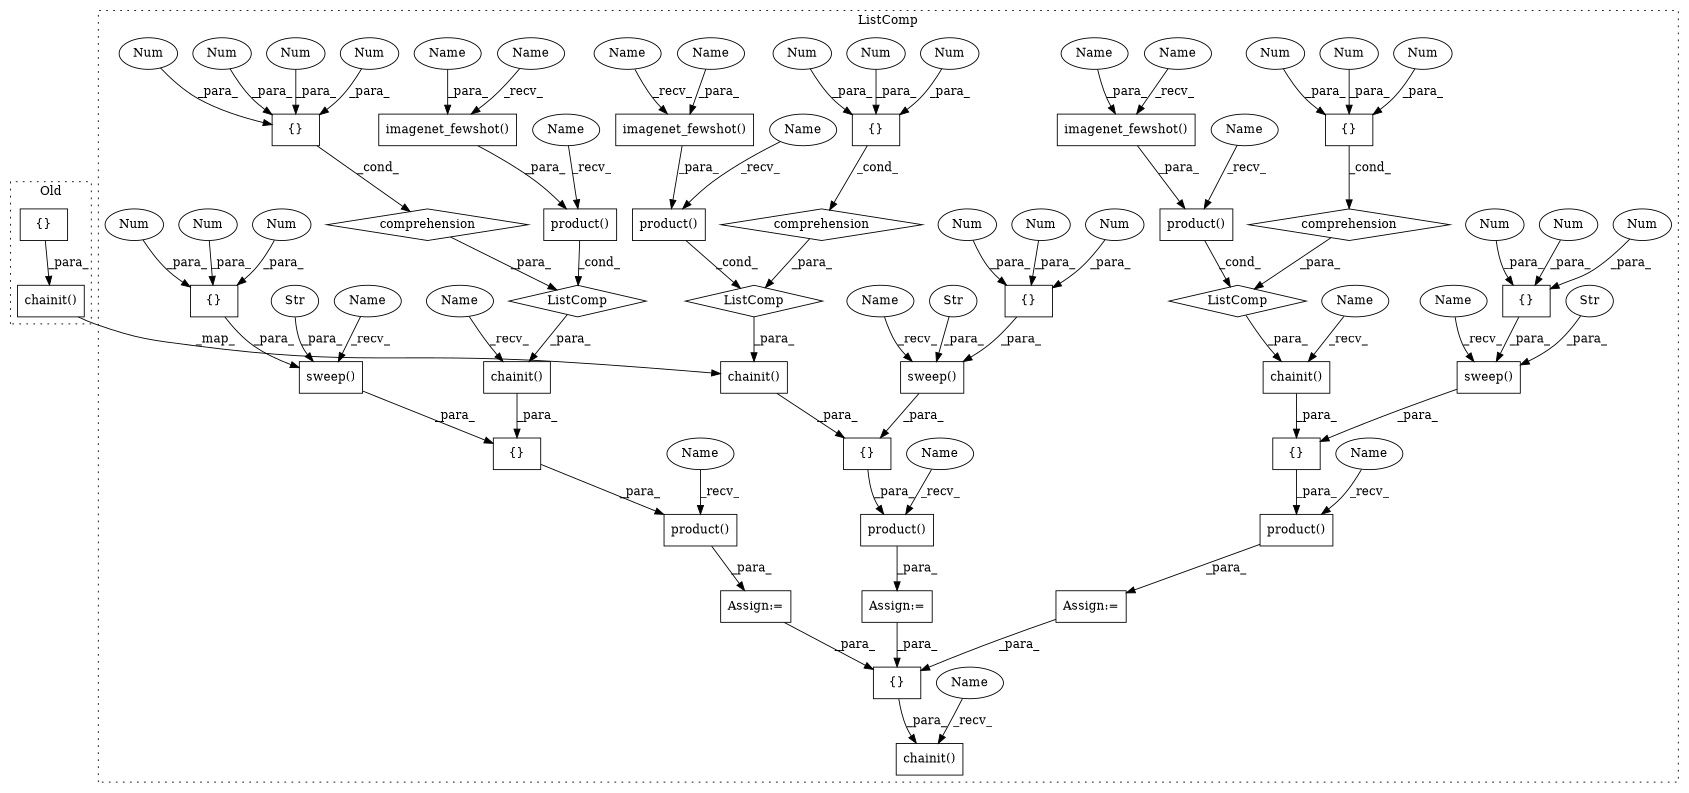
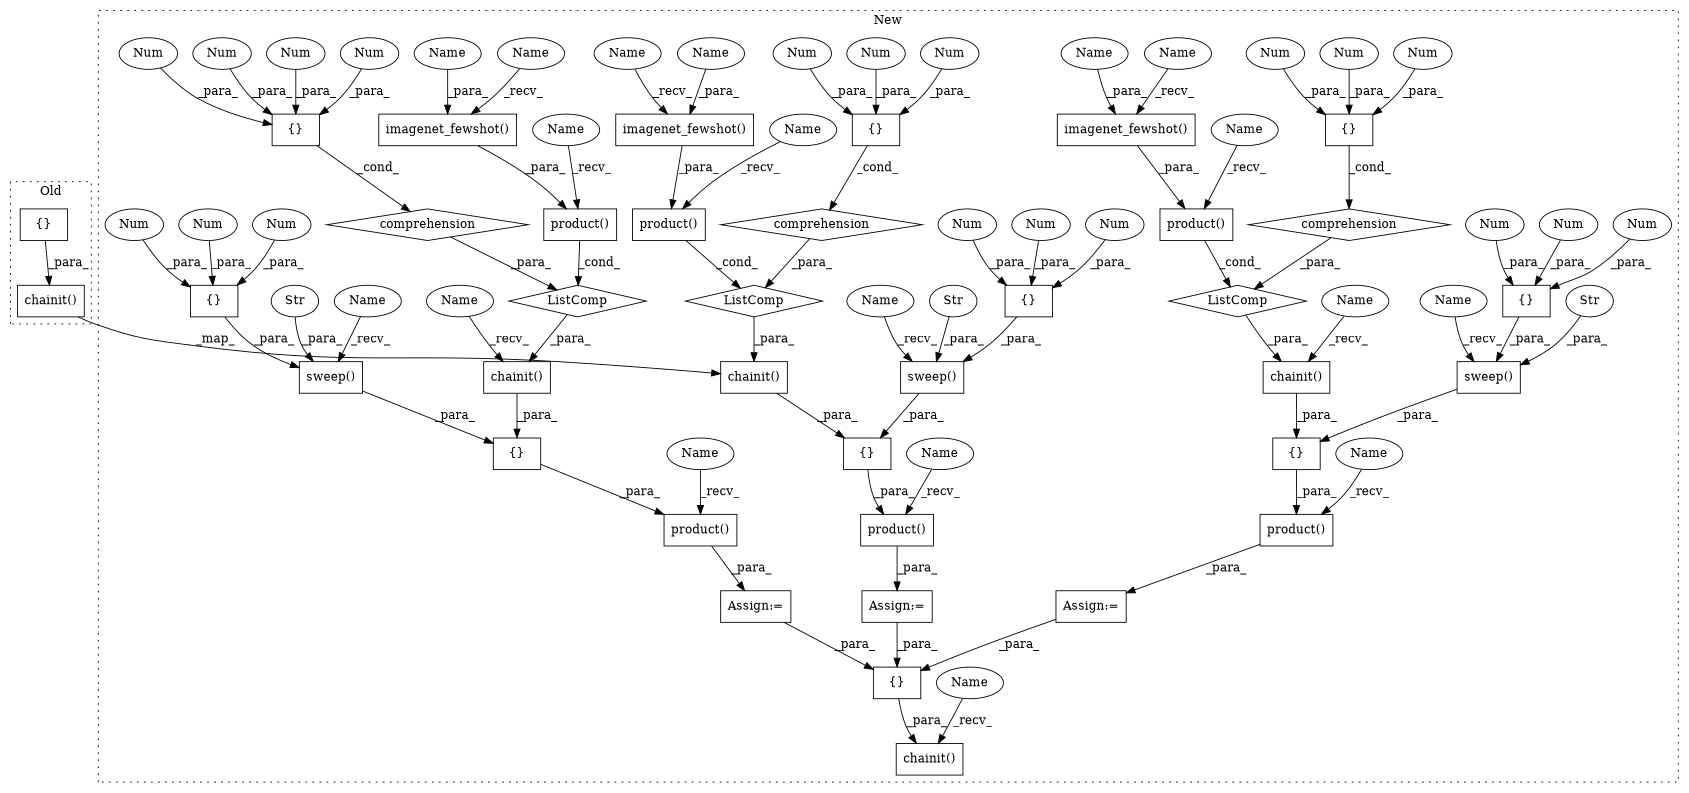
  digraph {
    node [a=76 l=5 shape=ellipse]
    n1 [a=59 l="12,0" label="{}" s="4277,4354" shape=box]
    n2 [a=75 l="14,1" label="chainit()" s="4263,4363" shape=box]
    n3 [a=75 l="14,1" label="product()" s="4869,5149" shape=box]
    n4 [a=59 l="1,0" label="{}" s="5125,5142" shape=box]
    n5 [a=75 l="12,1" label="sweep()" s="5095,5143" shape=box]
    n6 [a=66 l=16 label=Str s=5107]
    n7 [a=59 l="8,0" label="{}" s="4883,5144" shape=box]
    n8 [l=4 label=Num s=5126]
    n9 [a=59 l="1,0" label="{}" s="5066,5077" shape=box]
    n10 [l=4 label=Num s=5132]
    n11 [l=2 label=Num s=5075]
    n12 [l=2 label=Num s=5071]
    n13 [a=75 l="14,1" label="product()" s="4917,5055" shape=box]
    n14 [a=59 l="12,0" label="{}" s="5196,5370" shape=box]
    n15 [a=75 l="12,1" label="sweep()" s="4787,4835" shape=box]
    n16 [a=75 l="44,72" label="imagenet_fewshot()" s="4319,4368" shape=box]
    n17 [a=75 l="12,1" label="sweep()" s="4478,4526" shape=box]
    n18 [a=75 l="44,74" label="imagenet_fewshot()" s="4621,4670" shape=box]
    n19 [a=59 l="1,0" label="{}" s="4817,4834" shape=box]
    n20 [a=75 l="44,75" label="imagenet_fewshot()" s="4931,4980" shape=box]
    n21 [a=59 l="1,0" label="{}" s="4451,4460" shape=box]
    n22 [a=66 l=16 label=Str s=4799]
    n23 [a=59 l="1,0" label="{}" s="4755,4769" shape=box]
    n24 [a=66 l=16 label=Str s=4490]
    n25 [a=59 l="8,0" label="{}" s="4573,4836" shape=box]
    n26 [a=75 l="14,1" label="chainit()" s="5182,5379" shape=box]
    n27 [a=59 l="8,0" label="{}" s="4271,4527" shape=box]
    n28 [a=75 l="14,1" label="chainit()" s="4581,4778" shape=box]
    n29 [a=59 l="1,0" label="{}" s="4508,4525" shape=box]
    n30 [a=106 l=176 label=ListComp s=4293 shape=diamond]
    n31 [l=2 label=Num s=5067]
    n32 [a=106 l=181 label=ListComp s=4905 shape=diamond]
    n33 [l=4 label=Num s=5138]
    n34 [a=106 l=183 label=ListComp s=4595 shape=diamond]
    n35 [l=4 label=Num s=4515]
    n36 [l=1 label=Num s=4455]
    n37 [l=4 label=Num s=4818]
    n38 [l=2 label=Num s=4458]
    n39 [l=1 label=Num s=4756]
    n40 [l=4 label=Num s=4509]
    n41 [l=4 label=Num s=4521]
    n42 [l=4 label=Num s=4830]
    n43 [l=4 label=Num s=4824]
    n44 [l=2 label=Num s=4763]
    n45 [l=2 label=Num s=4759]
    n46 [l=1 label=Num s=4452]
    n47 [a=45 l=3 label=comprehension s=5057 shape=diamond]
    n48 [a=68 l=3 label="Assign:=" s=4254 shape=box]
    n49 [a=68 l=3 label="Assign:=" s=4556 shape=box]
    n50 [a=68 l=3 label="Assign:=" s=4866 shape=box]
    n51 [a=45 l=3 label=comprehension s=4746 shape=diamond]
    n52 [a=75 l="14,1" label="product()" s="4257,4532" shape=box]
    n53 [a=45 l=3 label=comprehension s=4442 shape=diamond]
    n54 [a=75 l="14,1" label="product()" s="4305,4440" shape=box]
    n55 [a=75 l="14,1" label="chainit()" s="4279,4469" shape=box]
    n56 [a=75 l="14,1" label="product()" s="4559,4841" shape=box]
    n57 [a=75 l="14,1" label="chainit()" s="4891,5086" shape=box]
    n58 [l=2 label=Num s=4767]
    n59 [a=75 l="14,1" label="product()" s="4607,4744" shape=box]
    n60 [a=87 label=Name s=4607]
    n61 [a=87 label=Name s=4305]
    n62 [a=87 label=Name s=4975]
    n63 [a=87 label=Name s=4257]
    n64 [a=87 label=Name s=4665]
    n65 [a=87 label=Name s=4891]
    n66 [a=87 label=Name s=4478]
    n67 [a=87 label=Name s=4363]
    n68 [a=87 label=Name s=4869]
    n69 [a=87 label=Name s=5182]
    n70 [a=87 label=Name s=5095]
    n71 [a=87 label=Name s=4559]
    n72 [a=87 label=Name s=4787]
    n73 [a=87 label=Name s=4917]
    n74 [a=87 label=Name s=4581]
    n75 [a=87 l=11 label=Name s=4319]
    n76 [a=87 l=11 label=Name s=4931]
    n77 [a=87 l=11 label=Name s=4621]
    subgraph cluster_1 {
      label=Old
      style=dotted
      n1
      n2
    }
    subgraph cluster_2 {
-     label=ListComp
+     label=New
      style=dotted
      n3
      n4
      n5
      n6
      n7
      n8
      n9
      n10
      n11
      n12
      n13
      n14
      n15
      n16
      n17
      n18
      n19
      n20
      n21
      n22
      n23
      n24
      n25
      n26
      n27
      n28
      n29
      n30
      n31
      n32
      n33
      n34
      n35
      n36
      n37
      n38
      n39
      n40
      n41
      n42
      n43
      n44
      n45
      n46
      n47
      n48
      n49
      n50
      n51
      n52
      n53
      n54
      n55
      n56
      n57
      n58
      n59
      n60
      n61
      n62
      n63
      n64
      n65
      n66
      n67
      n68
      n69
      n70
      n71
      n72
      n73
      n74
      n75
      n76
      n77
    }
    n1 -> n2 [label=_para_]
    n2 -> n55 [label=_map_]
    n3 -> n50 [label=_para_]
    n4 -> n5 [label=_para_]
    n5 -> n7 [label=_para_]
    n6 -> n5 [label=_para_]
    n7 -> n3 [label=_para_]
    n8 -> n4 [label=_para_]
    n9 -> n47 [label=_cond_]
    n10 -> n4 [label=_para_]
    n11 -> n9 [label=_para_]
    n12 -> n9 [label=_para_]
    n13 -> n32 [label=_cond_]
    n14 -> n26 [label=_para_]
    n15 -> n25 [label=_para_]
    n16 -> n54 [label=_para_]
    n17 -> n27 [label=_para_]
    n18 -> n59 [label=_para_]
    n19 -> n15 [label=_para_]
    n20 -> n13 [label=_para_]
    n21 -> n53 [label=_cond_]
    n22 -> n15 [label=_para_]
    n23 -> n51 [label=_cond_]
    n24 -> n17 [label=_para_]
    n25 -> n56 [label=_para_]
    n27 -> n52 [label=_para_]
    n28 -> n25 [label=_para_]
    n29 -> n17 [label=_para_]
    n30 -> n55 [label=_para_]
    n31 -> n9 [label=_para_]
    n32 -> n57 [label=_para_]
    n33 -> n4 [label=_para_]
    n34 -> n28 [label=_para_]
    n35 -> n29 [label=_para_]
    n36 -> n21 [label=_para_]
    n37 -> n19 [label=_para_]
    n38 -> n21 [label=_para_]
    n39 -> n23 [label=_para_]
    n40 -> n29 [label=_para_]
    n41 -> n29 [label=_para_]
    n42 -> n19 [label=_para_]
    n43 -> n19 [label=_para_]
    n44 -> n23 [label=_para_]
    n45 -> n23 [label=_para_]
    n46 -> n21 [label=_para_]
    n47 -> n32 [label=_para_]
    n48 -> n14 [label=_para_]
    n49 -> n14 [label=_para_]
    n50 -> n14 [label=_para_]
    n51 -> n34 [label=_para_]
    n52 -> n48 [label=_para_]
    n53 -> n30 [label=_para_]
    n54 -> n30 [label=_cond_]
    n55 -> n27 [label=_para_]
    n56 -> n49 [label=_para_]
    n57 -> n7 [label=_para_]
    n58 -> n23 [label=_para_]
    n59 -> n34 [label=_cond_]
    n60 -> n59 [label=_recv_]
    n61 -> n54 [label=_recv_]
    n62 -> n20 [label=_para_]
    n63 -> n52 [label=_recv_]
    n64 -> n18 [label=_para_]
    n65 -> n57 [label=_recv_]
    n66 -> n17 [label=_recv_]
    n67 -> n16 [label=_para_]
    n68 -> n3 [label=_recv_]
    n69 -> n26 [label=_recv_]
    n70 -> n5 [label=_recv_]
    n71 -> n56 [label=_recv_]
    n72 -> n15 [label=_recv_]
    n73 -> n13 [label=_recv_]
    n74 -> n28 [label=_recv_]
    n75 -> n16 [label=_recv_]
    n76 -> n20 [label=_recv_]
    n77 -> n18 [label=_recv_]
  }
